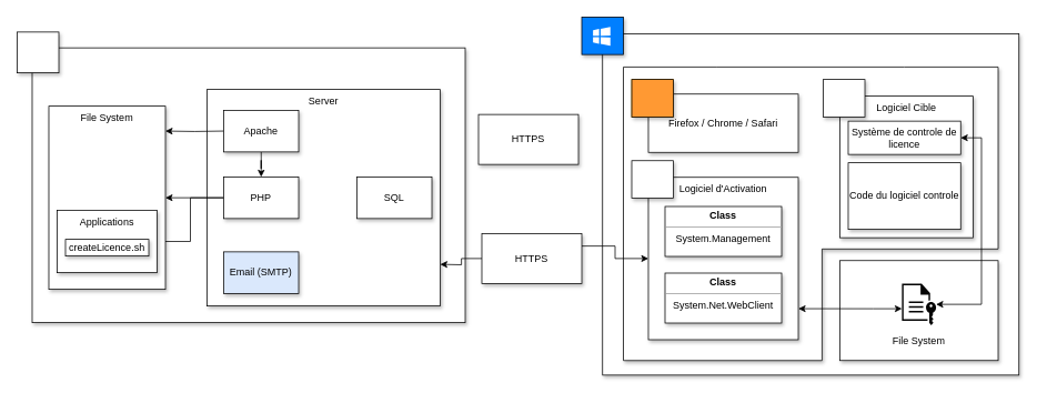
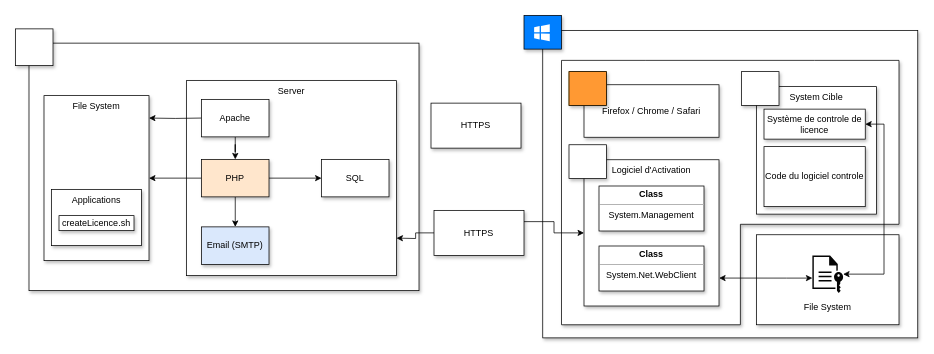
  <mxCell id="0" />
  <mxCell id="1" parent="0" />
  <mxCell id="2" value="" style="rounded=0;whiteSpace=wrap;html=1;sketch=0;shadow=1;" vertex="1" parent="1"><mxGeometry x="38" y="57" width="520" height="330" as="geometry" /></mxCell>
  <mxCell id="3" value="Server" style="rounded=0;whiteSpace=wrap;html=1;verticalAlign=top;sketch=0;shadow=1;" vertex="1" parent="1"><mxGeometry x="248" y="107" width="280" height="260" as="geometry" /></mxCell>
  <mxCell id="4" value="" style="rounded=0;whiteSpace=wrap;html=1;sketch=0;shadow=1;" vertex="1" parent="1"><mxGeometry x="723" y="40" width="500" height="410" as="geometry" /></mxCell>
  <mxCell id="5" value="" style="verticalLabelPosition=bottom;verticalAlign=top;html=1;shape=mxgraph.basic.polygon;polyCoords=[[0.25,0],[0.75,0],[1,0],[1,0.62],[0.53,0.62],[0.53,1],[0,1],[0,0]];polyline=0;rounded=0;shadow=1;sketch=0;fontColor=none;strokeWidth=1;fillColor=default;" vertex="1" parent="1"><mxGeometry x="748" y="80" width="450" height="352.5" as="geometry" /></mxCell>
  <mxCell id="6" style="edgeStyle=orthogonalEdgeStyle;rounded=0;orthogonalLoop=1;jettySize=auto;html=1;" edge="1" parent="1" source="8" target="13"><mxGeometry relative="1" as="geometry" /></mxCell>
  <mxCell id="7" style="edgeStyle=orthogonalEdgeStyle;rounded=0;orthogonalLoop=1;jettySize=auto;html=1;entryX=1;entryY=0.136;entryDx=0;entryDy=0;entryPerimeter=0;" edge="1" parent="1" target="15"><mxGeometry relative="1" as="geometry"><mxPoint x="268" y="156.898" as="sourcePoint" /><mxPoint x="198" y="156.92" as="targetPoint" /><Array as="points" /></mxGeometry></mxCell>
  <mxCell id="8" value="Apache" style="rounded=0;whiteSpace=wrap;html=1;sketch=0;shadow=1;" vertex="1" parent="1"><mxGeometry x="268" y="132" width="90" height="50" as="geometry" /></mxCell>
  <mxCell id="9" value="SQL" style="rounded=0;whiteSpace=wrap;html=1;sketch=0;shadow=1;" vertex="1" parent="1"><mxGeometry x="428" y="212" width="90" height="50" as="geometry" /></mxCell>
- <mxCell id="10" style="edgeStyle=orthogonalEdgeStyle;rounded=0;orthogonalLoop=1;jettySize=auto;html=1;" edge="1" parent="1" source="13" target="16"><mxGeometry relative="1" as="geometry" /></mxCell>
+ <mxCell id="10" style="edgeStyle=orthogonalEdgeStyle;rounded=0;orthogonalLoop=1;jettySize=auto;html=1;entryX=0;entryY=0.5;entryDx=0;entryDy=0;" edge="1" parent="1" source="13" target="9"><mxGeometry relative="1" as="geometry" /></mxCell>
  <mxCell id="11" style="edgeStyle=orthogonalEdgeStyle;rounded=0;orthogonalLoop=1;jettySize=auto;html=1;entryX=1;entryY=0.5;entryDx=0;entryDy=0;" edge="1" parent="1" source="13" target="15"><mxGeometry relative="1" as="geometry" /></mxCell>
- <mxCell id="13" value="PHP" style="rounded=0;whiteSpace=wrap;html=1;sketch=0;shadow=1;" vertex="1" parent="1"><mxGeometry x="268" y="212" width="90" height="50" as="geometry" /></mxCell>
+ <mxCell id="12" style="edgeStyle=orthogonalEdgeStyle;rounded=0;orthogonalLoop=1;jettySize=auto;html=1;" edge="1" parent="1" source="13" target="14"><mxGeometry relative="1" as="geometry" /></mxCell>
+ <mxCell id="13" value="PHP" style="rounded=0;whiteSpace=wrap;html=1;sketch=0;shadow=1;fillColor=#ffe6cc;" vertex="1" parent="1"><mxGeometry x="268" y="212" width="90" height="50" as="geometry" /></mxCell>
  <mxCell id="14" value="Email (SMTP)" style="rounded=0;whiteSpace=wrap;html=1;sketch=0;shadow=1;fillColor=#dae8fc;" vertex="1" parent="1"><mxGeometry x="268" y="302" width="90" height="50" as="geometry" /></mxCell>
  <mxCell id="15" value="&lt;div&gt;File System&lt;/div&gt;&lt;div&gt;&lt;br&gt;&lt;/div&gt;" style="rounded=0;whiteSpace=wrap;html=1;verticalAlign=top;sketch=0;shadow=1;" vertex="1" parent="1"><mxGeometry x="58" y="127" width="140" height="220" as="geometry" /></mxCell>
  <mxCell id="16" value="Applications" style="rounded=0;whiteSpace=wrap;html=1;verticalAlign=top;sketch=0;shadow=1;" vertex="1" parent="1"><mxGeometry x="68" y="252" width="120" height="75" as="geometry" /></mxCell>
  <mxCell id="17" value="createLicence.sh" style="rounded=0;whiteSpace=wrap;html=1;verticalAlign=middle;sketch=0;shadow=1;" vertex="1" parent="1"><mxGeometry x="78" y="287" width="100" height="20" as="geometry" /></mxCell>
  <mxCell id="18" value="" style="shape=image;html=1;verticalAlign=top;verticalLabelPosition=bottom;labelBackgroundColor=#ffffff;imageAspect=0;aspect=fixed;image=https://cdn3.iconfinder.com/data/icons/file-extension-names-vol-3-2/512/38-128.png;rounded=0;sketch=0;" vertex="1" parent="1"><mxGeometry x="71.75" y="152" width="45" height="45" as="geometry" /></mxCell>
  <mxCell id="19" value="" style="shape=image;html=1;verticalAlign=top;verticalLabelPosition=bottom;labelBackgroundColor=#ffffff;imageAspect=0;aspect=fixed;image=https://cdn3.iconfinder.com/data/icons/file-extension-names-vol-3-2/512/48-128.png;rounded=0;sketch=0;" vertex="1" parent="1"><mxGeometry x="139.25" y="197" width="45" height="45" as="geometry" /></mxCell>
  <mxCell id="20" value="" style="shape=image;html=1;verticalAlign=top;verticalLabelPosition=bottom;labelBackgroundColor=#ffffff;imageAspect=0;aspect=fixed;image=https://cdn3.iconfinder.com/data/icons/file-extension-names-vol-3-2/512/26-128.png;rounded=0;sketch=0;" vertex="1" parent="1"><mxGeometry x="136.75" y="152" width="45" height="45" as="geometry" /></mxCell>
  <mxCell id="21" value="" style="shape=image;html=1;verticalAlign=top;verticalLabelPosition=bottom;labelBackgroundColor=#ffffff;imageAspect=0;aspect=fixed;image=https://cdn3.iconfinder.com/data/icons/file-extension-names-vol-3-2/512/23-128.png;rounded=0;sketch=0;" vertex="1" parent="1"><mxGeometry x="71.75" y="197" width="45" height="45" as="geometry" /></mxCell>
  <mxCell id="22" value="Firefox / Chrome / Safari" style="rounded=0;whiteSpace=wrap;html=1;verticalAlign=middle;sketch=0;shadow=1;" vertex="1" parent="1"><mxGeometry x="778" y="112.5" width="180" height="70" as="geometry" /></mxCell>
  <mxCell id="23" value="Logiciel d'Activation" style="rounded=0;whiteSpace=wrap;html=1;verticalAlign=top;sketch=0;shadow=1;" vertex="1" parent="1"><mxGeometry x="778" y="212.5" width="180" height="195" as="geometry" /></mxCell>
  <mxCell id="24" style="edgeStyle=orthogonalEdgeStyle;rounded=0;orthogonalLoop=1;jettySize=auto;html=1;exitX=1;exitY=0.25;exitDx=0;exitDy=0;entryX=0;entryY=0.5;entryDx=0;entryDy=0;startArrow=none;startFill=1;" edge="1" parent="1" target="23" source="51"><mxGeometry relative="1" as="geometry"><mxPoint x="528" y="317" as="sourcePoint" /></mxGeometry></mxCell>
  <mxCell id="25" value="HTTPS" style="rounded=0;whiteSpace=wrap;html=1;shadow=1;sketch=0;verticalAlign=middle;" vertex="1" parent="1"><mxGeometry x="574" y="137" width="120" height="60" as="geometry" /></mxCell>
  <mxCell id="26" value="&lt;p style=&quot;margin: 4px 0px 0px;&quot;&gt;&lt;b&gt;Class&lt;/b&gt;&lt;/p&gt;&lt;hr size=&quot;1&quot;&gt;&lt;div style=&quot;height: 2px&quot;&gt;&lt;span style=&quot;white-space: pre&quot;&gt;System.Management&lt;br&gt;&lt;/span&gt;&lt;/div&gt;" style="verticalAlign=middle;align=center;overflow=fill;fontSize=12;fontFamily=Helvetica;html=1;shadow=1;" vertex="1" parent="1"><mxGeometry x="798" y="247.5" width="140" height="60" as="geometry" /></mxCell>
  <mxCell id="27" value="&lt;p style=&quot;margin: 4px 0px 0px&quot;&gt;&lt;b&gt;Class&lt;/b&gt;&lt;/p&gt;&lt;hr size=&quot;1&quot;&gt;&lt;div style=&quot;height: 2px&quot;&gt;&lt;span style=&quot;white-space: pre&quot;&gt;System.Net.WebClient&lt;br&gt;&lt;/span&gt;&lt;/div&gt;" style="verticalAlign=middle;align=center;overflow=fill;fontSize=12;fontFamily=Helvetica;html=1;shadow=1;" vertex="1" parent="1"><mxGeometry x="798" y="327.5" width="140" height="60" as="geometry" /></mxCell>
  <mxCell id="28" value="" style="group" vertex="1" connectable="0" parent="1"><mxGeometry x="758" y="192.5" width="50" height="45" as="geometry" /></mxCell>
  <mxCell id="29" value="" style="rounded=0;whiteSpace=wrap;html=1;sketch=0;shadow=1;" vertex="1" parent="28"><mxGeometry width="50" height="45" as="geometry" /></mxCell>
  <mxCell id="30" value="" style="shape=image;verticalLabelPosition=bottom;labelBackgroundColor=#ffffff;verticalAlign=top;aspect=fixed;imageAspect=0;image=http://www.techbaz.org/Course/img/csharp-logo.png;" vertex="1" parent="28"><mxGeometry x="2.5" y="1.38" width="45" height="42.23" as="geometry" /></mxCell>
  <mxCell id="31" value="" style="group;fillColor=#ffe6cc;strokeColor=#d79b00;" vertex="1" connectable="0" parent="1"><mxGeometry x="758" y="95" width="50" height="45" as="geometry" /></mxCell>
  <mxCell id="32" value="" style="rounded=0;whiteSpace=wrap;html=1;sketch=0;shadow=1;fillColor=#FF9933;" vertex="1" parent="31"><mxGeometry width="50" height="45" as="geometry" /></mxCell>
  <mxCell id="33" value="" style="shape=image;html=1;verticalAlign=top;verticalLabelPosition=bottom;labelBackgroundColor=#ffffff;imageAspect=0;aspect=fixed;image=https://cdn0.iconfinder.com/data/icons/picons-social/57/72-firefox-2-128.png;rounded=0;shadow=0;sketch=0;strokeWidth=1;imageBackground=none;" vertex="1" parent="31"><mxGeometry x="2.5" width="45" height="45" as="geometry" /></mxCell>
  <mxCell id="34" value="&lt;div&gt;File System&lt;/div&gt;&lt;div&gt;&lt;br&gt;&lt;/div&gt;" style="rounded=0;whiteSpace=wrap;html=1;verticalAlign=bottom;sketch=0;shadow=1;" vertex="1" parent="1"><mxGeometry x="1008" y="312.5" width="190" height="120" as="geometry" /></mxCell>
- <mxCell id="35" value="Logiciel Cible" style="rounded=0;whiteSpace=wrap;html=1;verticalAlign=top;sketch=0;shadow=1;" vertex="1" parent="1"><mxGeometry x="1008" y="115" width="160" height="170" as="geometry" /></mxCell>
+ <mxCell id="35" value="System Cible" style="rounded=0;whiteSpace=wrap;html=1;verticalAlign=top;sketch=0;shadow=1;" vertex="1" parent="1"><mxGeometry x="1008" y="115" width="160" height="170" as="geometry" /></mxCell>
  <mxCell id="36" value="" style="group" vertex="1" connectable="0" parent="1"><mxGeometry x="988" y="95" width="50" height="45" as="geometry" /></mxCell>
  <mxCell id="37" value="" style="rounded=0;whiteSpace=wrap;html=1;sketch=0;shadow=1;" vertex="1" parent="36"><mxGeometry width="50" height="45" as="geometry" /></mxCell>
  <mxCell id="38" value="" style="shape=image;verticalLabelPosition=bottom;labelBackgroundColor=#ffffff;verticalAlign=top;aspect=fixed;imageAspect=0;image=http://www.techbaz.org/Course/img/csharp-logo.png;" vertex="1" parent="36"><mxGeometry x="2.5" y="1.38" width="45" height="42.23" as="geometry" /></mxCell>
  <mxCell id="39" style="edgeStyle=orthogonalEdgeStyle;rounded=0;orthogonalLoop=1;jettySize=auto;html=1;fontColor=none;startArrow=classic;startFill=1;exitX=1;exitY=0.5;exitDx=0;exitDy=0;jumpStyle=none;" edge="1" parent="1" source="40" target="42"><mxGeometry relative="1" as="geometry"><Array as="points"><mxPoint x="1178" y="165" /><mxPoint x="1178" y="365" /></Array></mxGeometry></mxCell>
  <mxCell id="40" value="Système de controle de licence" style="rounded=0;whiteSpace=wrap;html=1;verticalAlign=top;sketch=0;shadow=1;" vertex="1" parent="1"><mxGeometry x="1018" y="145" width="135" height="40" as="geometry" /></mxCell>
  <mxCell id="41" value="Code du logiciel controle" style="rounded=0;whiteSpace=wrap;html=1;verticalAlign=middle;sketch=0;shadow=1;" vertex="1" parent="1"><mxGeometry x="1018" y="195" width="135" height="80" as="geometry" /></mxCell>
  <mxCell id="42" value="" style="sketch=0;pointerEvents=1;shadow=0;dashed=0;html=1;strokeColor=none;fillColor=#050505;labelPosition=center;verticalLabelPosition=bottom;verticalAlign=top;outlineConnect=0;align=center;shape=mxgraph.office.concepts.file_key;rounded=0;" vertex="1" parent="1"><mxGeometry x="1082.5" y="340" width="41" height="50" as="geometry" /></mxCell>
  <mxCell id="43" style="edgeStyle=orthogonalEdgeStyle;rounded=0;orthogonalLoop=1;jettySize=auto;html=1;startArrow=classic;startFill=1;exitX=1.001;exitY=0.809;exitDx=0;exitDy=0;exitPerimeter=0;" edge="1" parent="1" source="23" target="42"><mxGeometry relative="1" as="geometry"><mxPoint x="868" y="410" as="sourcePoint" /><mxPoint x="947.5" y="495.007" as="targetPoint" /><Array as="points"><mxPoint x="1048" y="370" /><mxPoint x="1048" y="370" /></Array></mxGeometry></mxCell>
  <mxCell id="44" value="" style="rounded=0;whiteSpace=wrap;html=1;sketch=0;shadow=1;fillColor=#007FFF;" vertex="1" parent="1"><mxGeometry x="698" y="20" width="50" height="45" as="geometry" /></mxCell>
  <mxCell id="45" value="" style="sketch=0;pointerEvents=1;shadow=0;dashed=0;html=1;strokeColor=none;fillColor=#007FFF;labelPosition=center;verticalLabelPosition=bottom;verticalAlign=top;align=center;outlineConnect=0;shape=mxgraph.veeam2.microsoft_windows;rounded=0;fontColor=none;" vertex="1" parent="1"><mxGeometry x="703" y="22.5" width="40" height="40" as="geometry" /></mxCell>
  <mxCell id="46" value="" style="group" vertex="1" connectable="0" parent="1"><mxGeometry x="20" y="38" width="50" height="49" as="geometry" /></mxCell>
  <mxCell id="47" value="" style="rounded=0;whiteSpace=wrap;html=1;sketch=0;shadow=1;" vertex="1" parent="46"><mxGeometry width="50" height="49" as="geometry" /></mxCell>
  <mxCell id="48" value="" style="group" vertex="1" connectable="0" parent="46"><mxGeometry x="2" y="2" width="45" height="45" as="geometry" /></mxCell>
  <mxCell id="49" value="" style="shape=image;html=1;verticalAlign=top;verticalLabelPosition=bottom;labelBackgroundColor=#ffffff;imageAspect=0;aspect=fixed;image=https://cdn1.iconfinder.com/data/icons/operating-system-flat-1/30/linux-128.png;rounded=0;shadow=1;sketch=0;fontColor=none;strokeWidth=1;fillColor=#000000;fontStyle=4" vertex="1" parent="48"><mxGeometry x="16" y="12" width="21" height="21" as="geometry" /></mxCell>
  <mxCell id="50" value="" style="shape=image;html=1;verticalAlign=top;verticalLabelPosition=bottom;labelBackgroundColor=#ffffff;imageAspect=0;aspect=fixed;image=https://cdn1.iconfinder.com/data/icons/logos-brands-1/24/logo_brand_brands_logos_ubuntu-128.png;rounded=0;shadow=1;sketch=0;fontColor=none;strokeWidth=1;fillColor=#000000;fontStyle=4" vertex="1" parent="48"><mxGeometry width="45" height="45" as="geometry" /></mxCell>
  <mxCell id="51" value="HTTPS" style="rounded=0;whiteSpace=wrap;html=1;shadow=1;sketch=0;verticalAlign=middle;" vertex="1" parent="1"><mxGeometry x="578" y="280" width="120" height="60" as="geometry" /></mxCell>
  <mxCell id="52" value="" style="edgeStyle=orthogonalEdgeStyle;rounded=0;orthogonalLoop=1;jettySize=auto;html=1;exitX=1;exitY=0.25;exitDx=0;exitDy=0;entryX=0;entryY=0.5;entryDx=0;entryDy=0;startArrow=classic;startFill=1;endArrow=none;" edge="1" parent="1" target="51"><mxGeometry relative="1" as="geometry"><mxPoint x="528" y="317" as="sourcePoint" /><mxPoint x="778" y="310" as="targetPoint" /></mxGeometry></mxCell>
